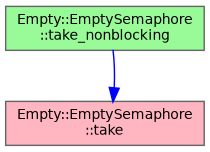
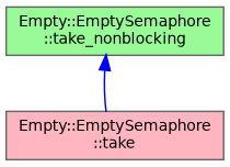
  digraph {
    rankdir=TB
    node [color=gray40 fontname=Helvetica fontsize=10 shape=record style=filled]
    n1 [fillcolor=palegreen fontcolor=black height=0.2 label="Empty::EmptySemaphore\l::take_nonblocking" width=0.4]
    n2 [fillcolor=lightpink height=0.2 label="Empty::EmptySemaphore\l::take" width=0.4]
-   n2 -> n1 [color=blue dir=back fontname=Helvetica fontsize=10 labelfontname=Helvetica labelfontsize=10 style=solid]
+   n1 -> n2 [color=blue dir=back fontname=Helvetica fontsize=10 labelfontname=Helvetica labelfontsize=10 style=solid]
  }
